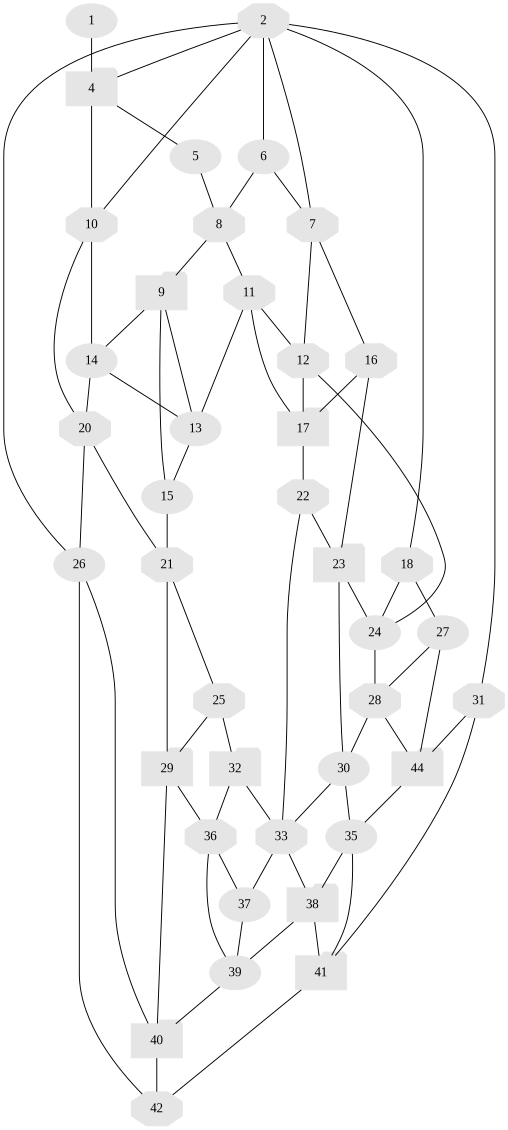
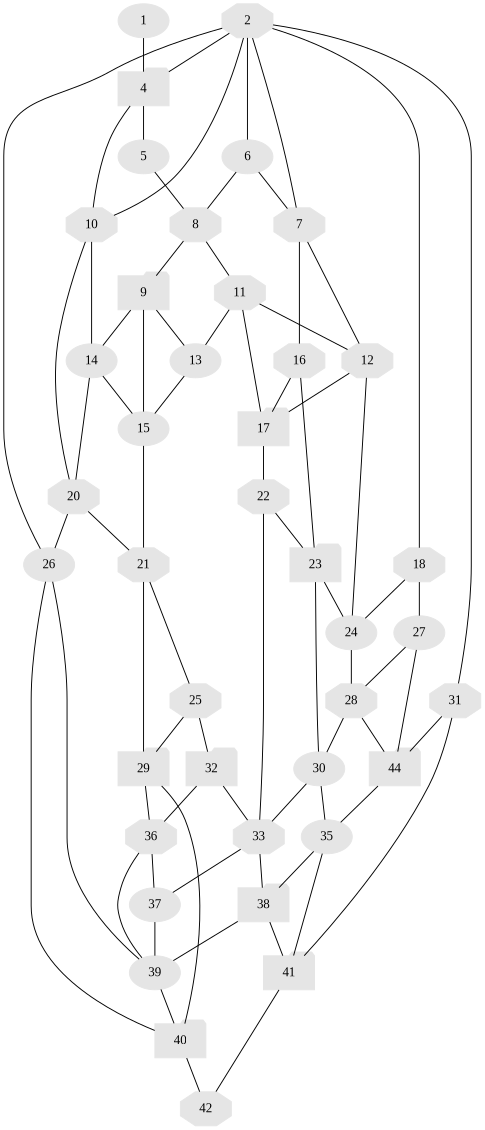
  graph {
    fontname="Liberation Serif"
    node [color=gray90 fontname="Liberation Serif" shape=octagon style=filled]
    edge [fontname="Liberation Serif" weight=1.0]
    1 [shape=ellipse]
    4 [shape=folder]
    10
    5 [shape=ellipse]
    2
    6 [shape=ellipse]
    7
    18
    26 [shape=ellipse]
    31
    8
    12
    16
    14 [shape=ellipse]
    20
    24 [shape=ellipse]
    27 [shape=ellipse]
    40 [shape=folder]
    42
    n20 [label=44 shape=folder]
    41 [shape=folder]
    9 [shape=folder]
    11
    17 [shape=folder]
    23 [shape=folder]
    13 [shape=ellipse]
    15 [shape=ellipse]
    21
    22
    25
    29 [shape=folder]
    30 [shape=ellipse]
    28
    33
    32 [shape=folder]
    36
    37 [shape=ellipse]
    38 [shape=folder]
    35 [shape=ellipse]
    39 [shape=ellipse]
    1 -- 4
    4 -- 10
    4 -- 5
    10 -- 14
    10 -- 20
    5 -- 8
    2 -- 4
    2 -- 10
    2 -- 6
    2 -- 7
    2 -- 18
    2 -- 26
    2 -- 31
    6 -- 7
    6 -- 8
    7 -- 12
    7 -- 16
    18 -- 24
    18 -- 27
    26 -- 40
-   26 -- 42
+   26 -- 39
    31 -- n20
    31 -- 41
    8 -- 9
    8 -- 11
    12 -- 24
    12 -- 17
    16 -- 17
    16 -- 23
    14 -- 20
-   14 -- 13
+   14 -- 15
    20 -- 26
    20 -- 21
    24 -- 28
    27 -- n20
    27 -- 28
    40 -- 42
    n20 -- 35
    41 -- 42
    9 -- 14
    9 -- 13
    9 -- 15
    11 -- 12
    11 -- 17
    11 -- 13
    17 -- 22
    23 -- 24
    23 -- 30
    13 -- 15
    15 -- 21
    21 -- 25
    21 -- 29
    22 -- 23
    22 -- 33
    25 -- 29
    25 -- 32
    29 -- 40
    29 -- 36
    30 -- 33
    30 -- 35
    28 -- n20
    28 -- 30
    33 -- 37
    33 -- 38
    32 -- 33 [weight=2.0]
    32 -- 36
    36 -- 37
    36 -- 39
    37 -- 39
    38 -- 41
    38 -- 39
    35 -- 41
    35 -- 38
    39 -- 40
  }
